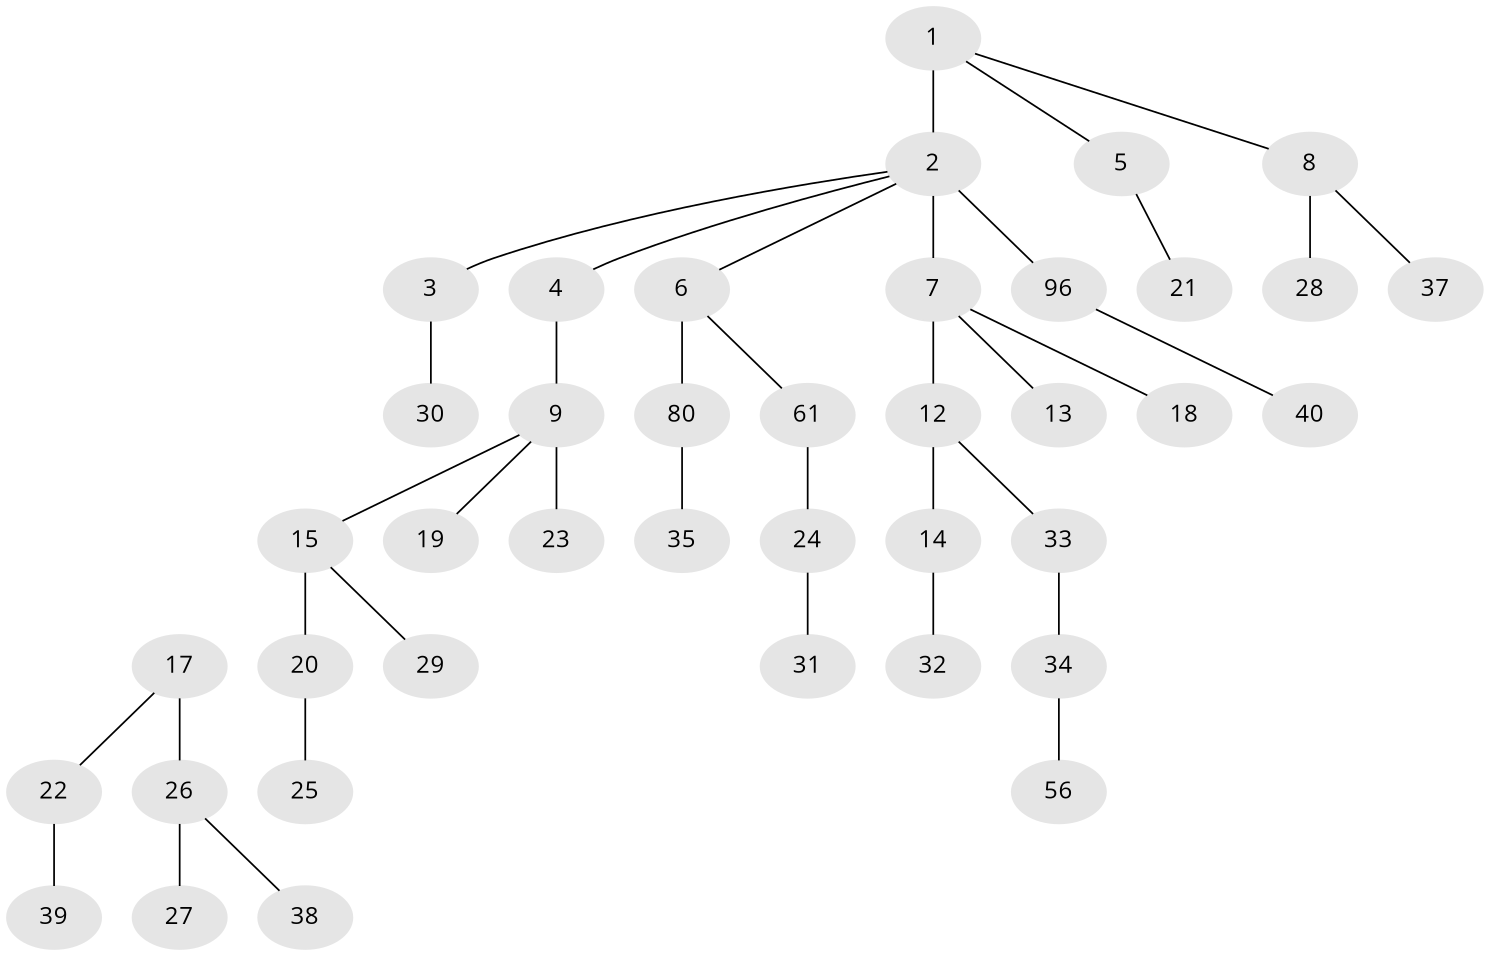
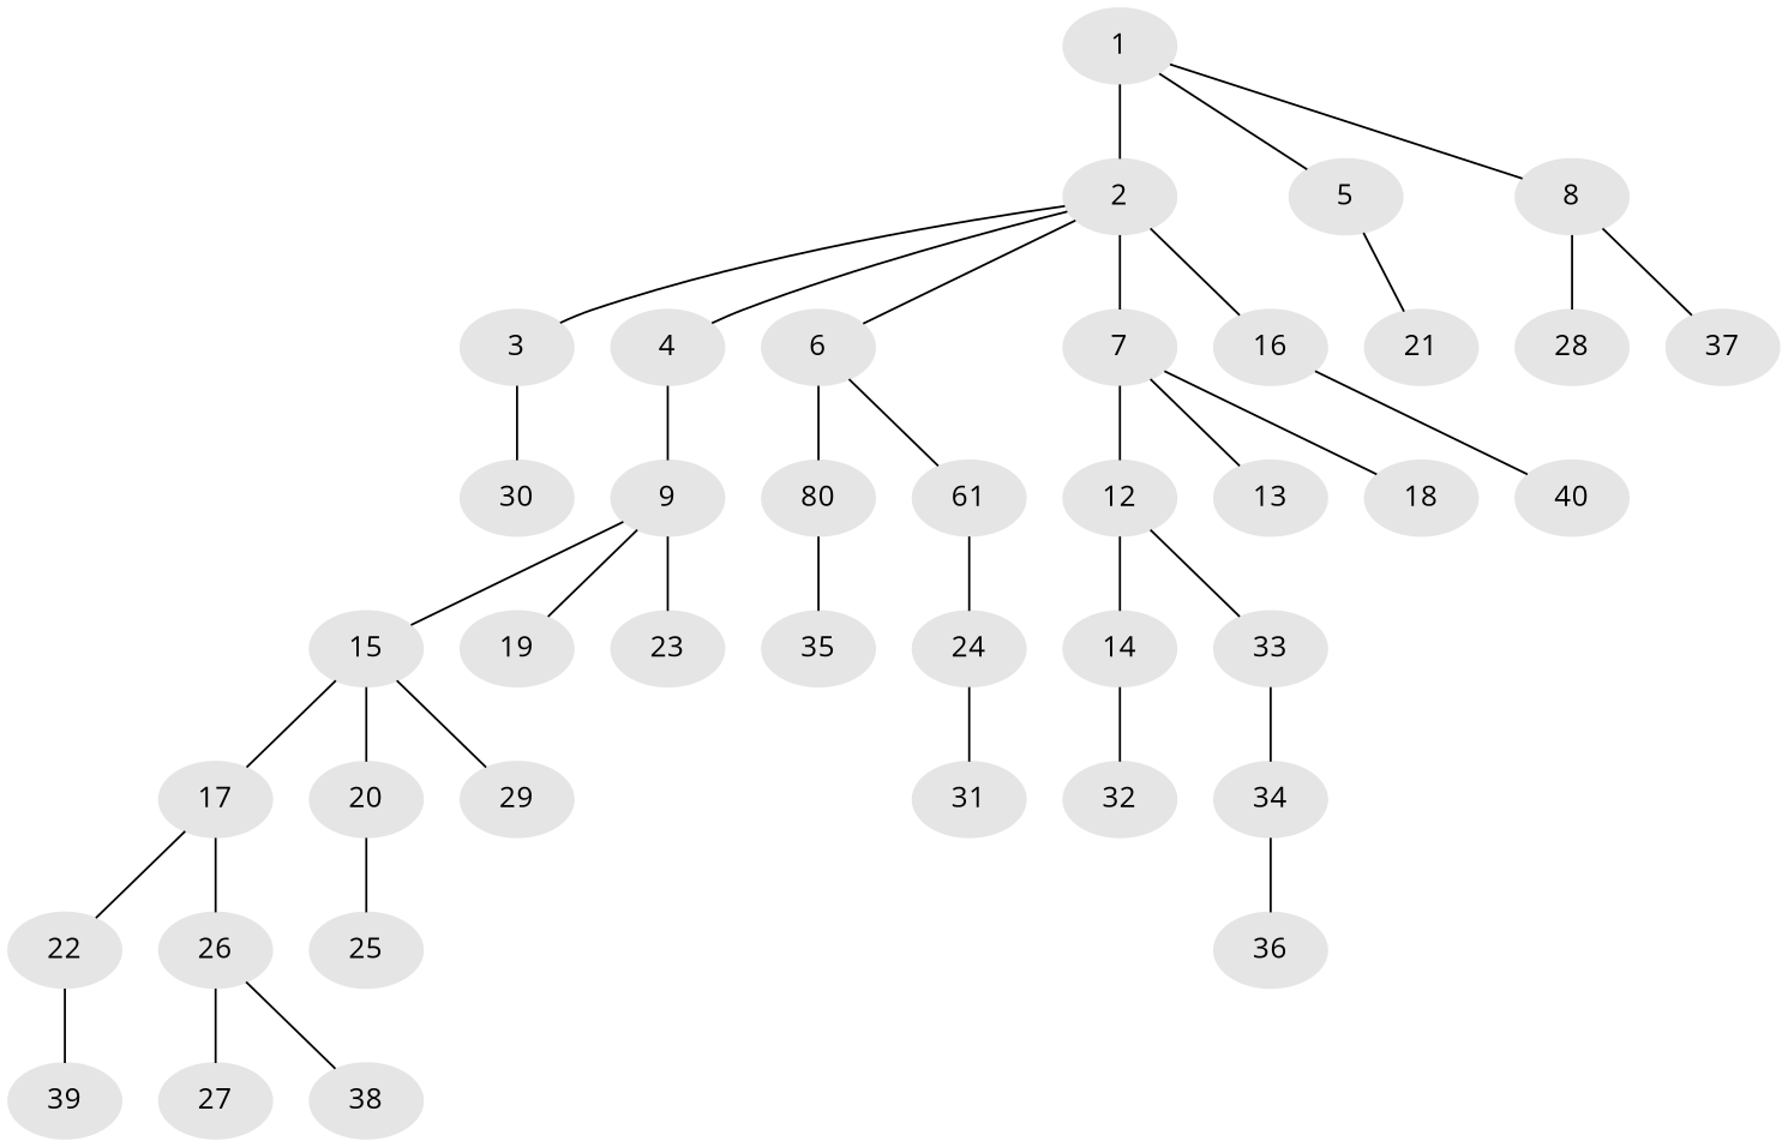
  graph {
    fontname="Open Sans"
    node [color=gray90 fontname="Open Sans" style=filled]
    edge [fontname="Open Sans" weight=1.0]
    1
    2
    5
    8
    3
    4
    6
    7
-   16 [label=96]
+   16
    21
    28
    37
    30
    9
    n15 [label=80]
    n16 [label=61]
    12
    13
    18
    40
    15
    19
    23
    35
    24
    14
    33
    17
    20
    29
    31
    32
    34
    22
    26
    25
    39
    27
    38
-   36 [label=56]
+   36
    1 -- 2 [weight=4.0]
    1 -- 5
    1 -- 8
    2 -- 3
    2 -- 4
    2 -- 6
    2 -- 7
    2 -- 16
    5 -- 21
    8 -- 28 [weight=4.0]
    8 -- 37
    3 -- 30
    4 -- 9
    6 -- n15 [weight=3.0]
    6 -- n16
    7 -- 12
    7 -- 13
    7 -- 18
    16 -- 40
    9 -- 15
    9 -- 19
    9 -- 23
    n15 -- 35
    n16 -- 24
    12 -- 14
    12 -- 33
+   15 -- 17
    15 -- 20
    15 -- 29
    24 -- 31
    14 -- 32
    33 -- 34
    17 -- 22
    17 -- 26
    20 -- 25
    34 -- 36 [weight=2.0]
    22 -- 39
    26 -- 27
    26 -- 38
  }
